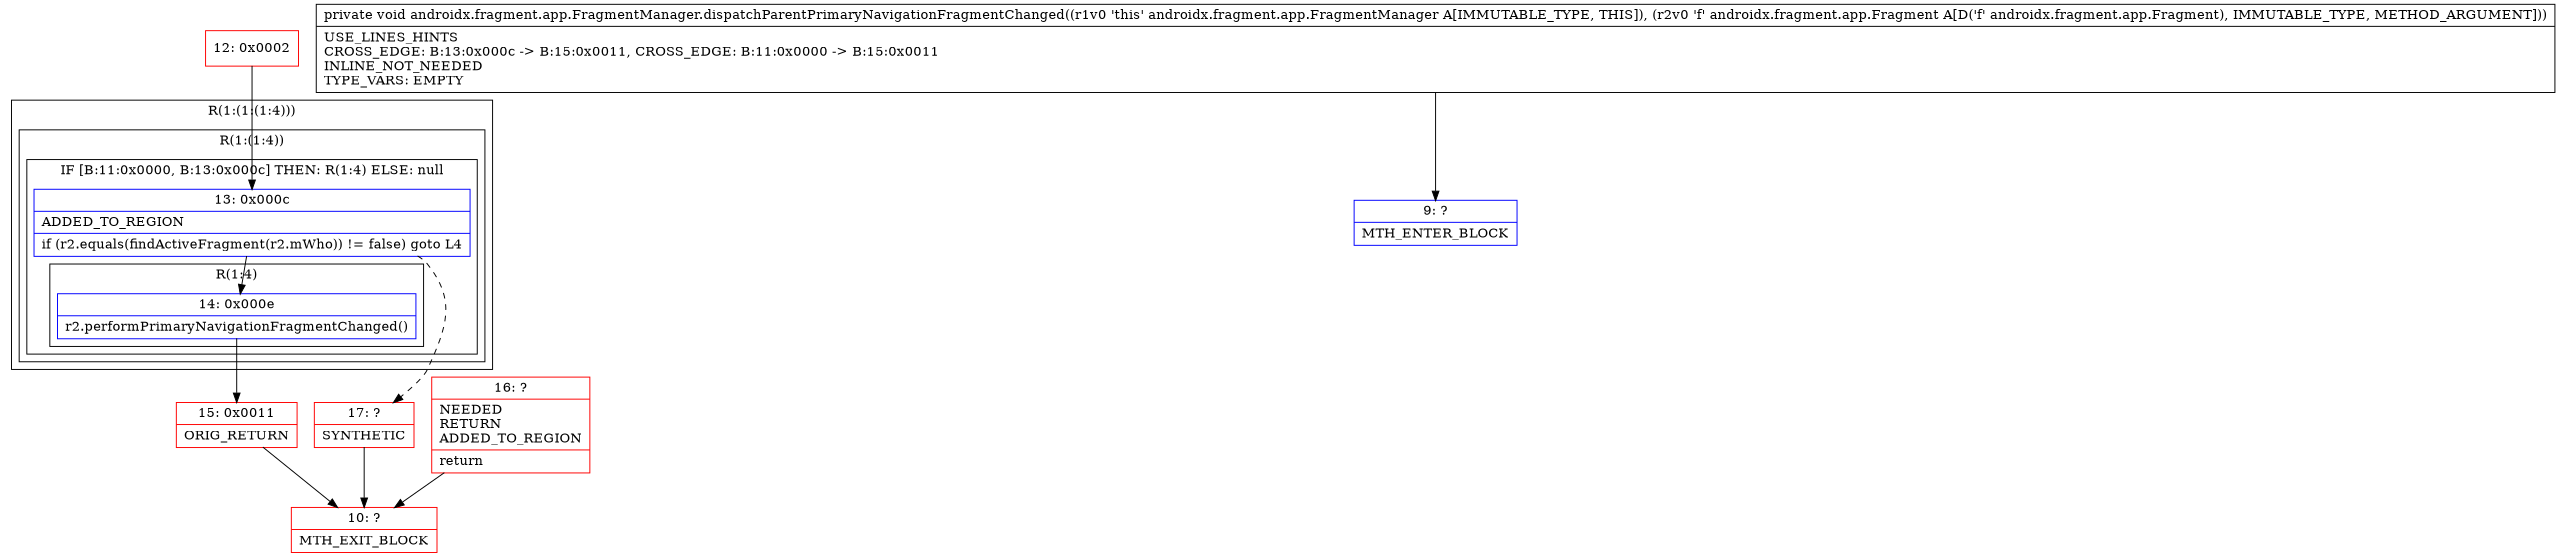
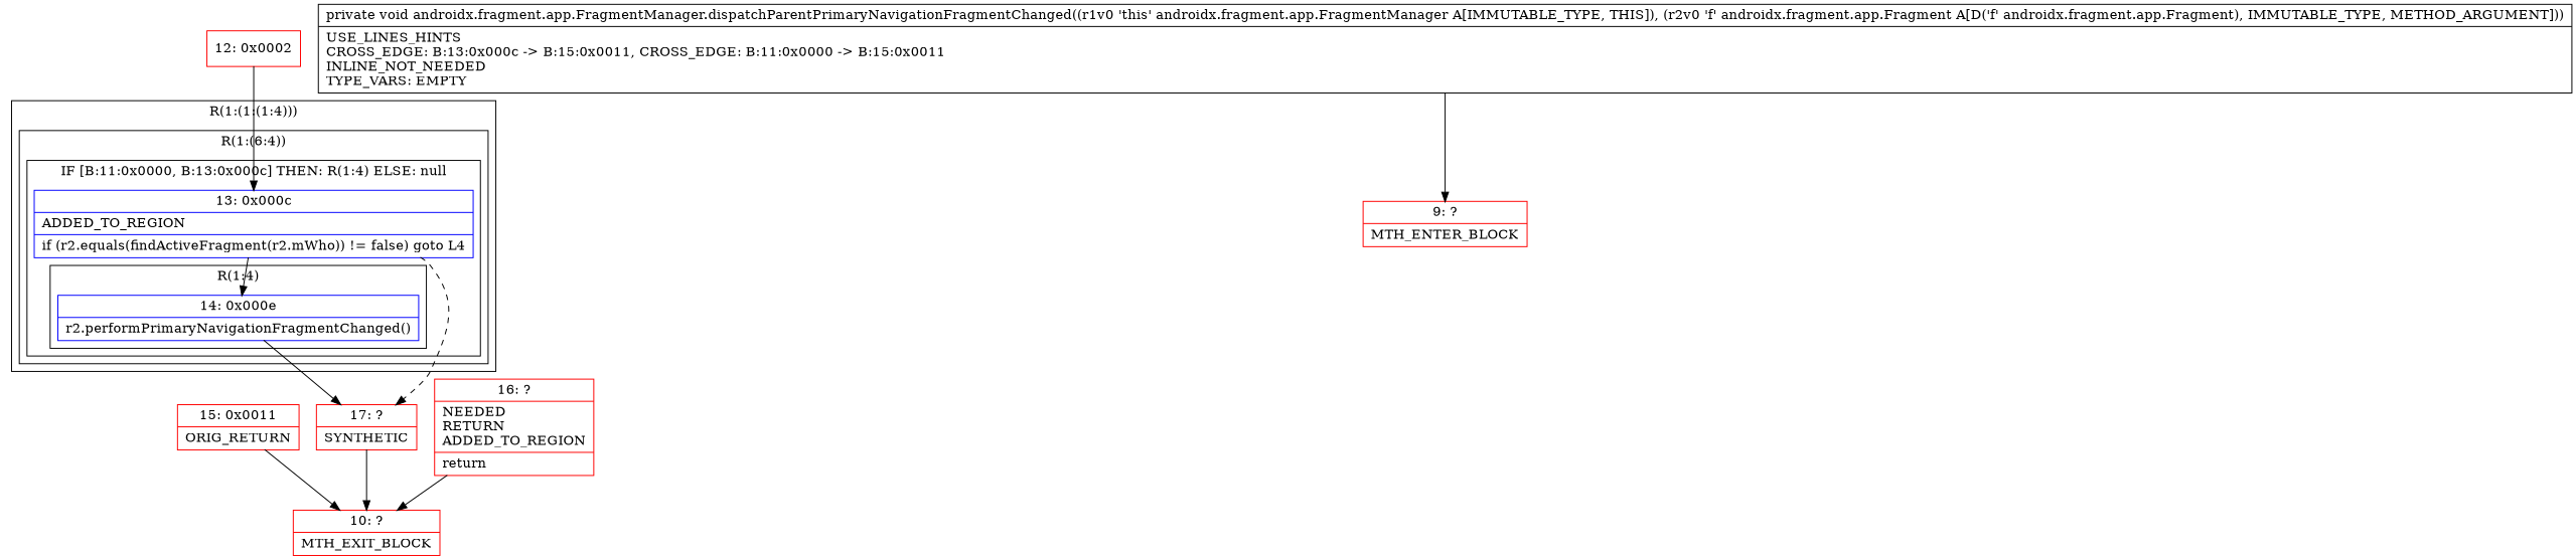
  digraph {
    node [color=red shape=record]
    n1 [color=blue label="{14\:\ 0x000e|r2.performPrimaryNavigationFragmentChanged()\l}"]
    n2 [color=blue label="{13\:\ 0x000c|ADDED_TO_REGION\l|if (r2.equals(findActiveFragment(r2.mWho)) != false) goto L4\l}"]
    n3 [label="{15\:\ 0x0011|ORIG_RETURN\l}"]
    n4 [label="{17\:\ ?|SYNTHETIC\l}"]
    n5 [label="{12\:\ 0x0002}"]
    n6 [label="{16\:\ ?|NEEDED\lRETURN\lADDED_TO_REGION\l|return\l}"]
    n7 [label="{10\:\ ?|MTH_EXIT_BLOCK\l}"]
-   n8 [color=blue label="{9\:\ ?|MTH_ENTER_BLOCK\l}"]
+   n8 [label="{9\:\ ?|MTH_ENTER_BLOCK\l}"]
    n9 [label="{private void androidx.fragment.app.FragmentManager.dispatchParentPrimaryNavigationFragmentChanged((r1v0 'this' androidx.fragment.app.FragmentManager A[IMMUTABLE_TYPE, THIS]), (r2v0 'f' androidx.fragment.app.Fragment A[D('f' androidx.fragment.app.Fragment), IMMUTABLE_TYPE, METHOD_ARGUMENT]))  | USE_LINES_HINTS\lCROSS_EDGE: B:13:0x000c \-\> B:15:0x0011, CROSS_EDGE: B:11:0x0000 \-\> B:15:0x0011\lINLINE_NOT_NEEDED\lTYPE_VARS: EMPTY\l}" color=""]
    subgraph cluster_1 {
      label="R(1:(1:(1:4)))"
      subgraph cluster_2 {
-       label="R(1:(1:4))"
+       label="R(1:(6:4))"
        subgraph cluster_3 {
          label="IF [B:11:0x0000, B:13:0x000c] THEN: R(1:4) ELSE: null"
          n2
          subgraph cluster_4 {
            label="R(1:4)"
            n1
          }
        }
      }
    }
-   n1 -> n3
+   n1 -> n4
    n2 -> n1
    n2 -> n4 [style=dashed]
    n3 -> n7
    n4 -> n7
    n5 -> n2
    n6 -> n7
    n9 -> n8
  }
